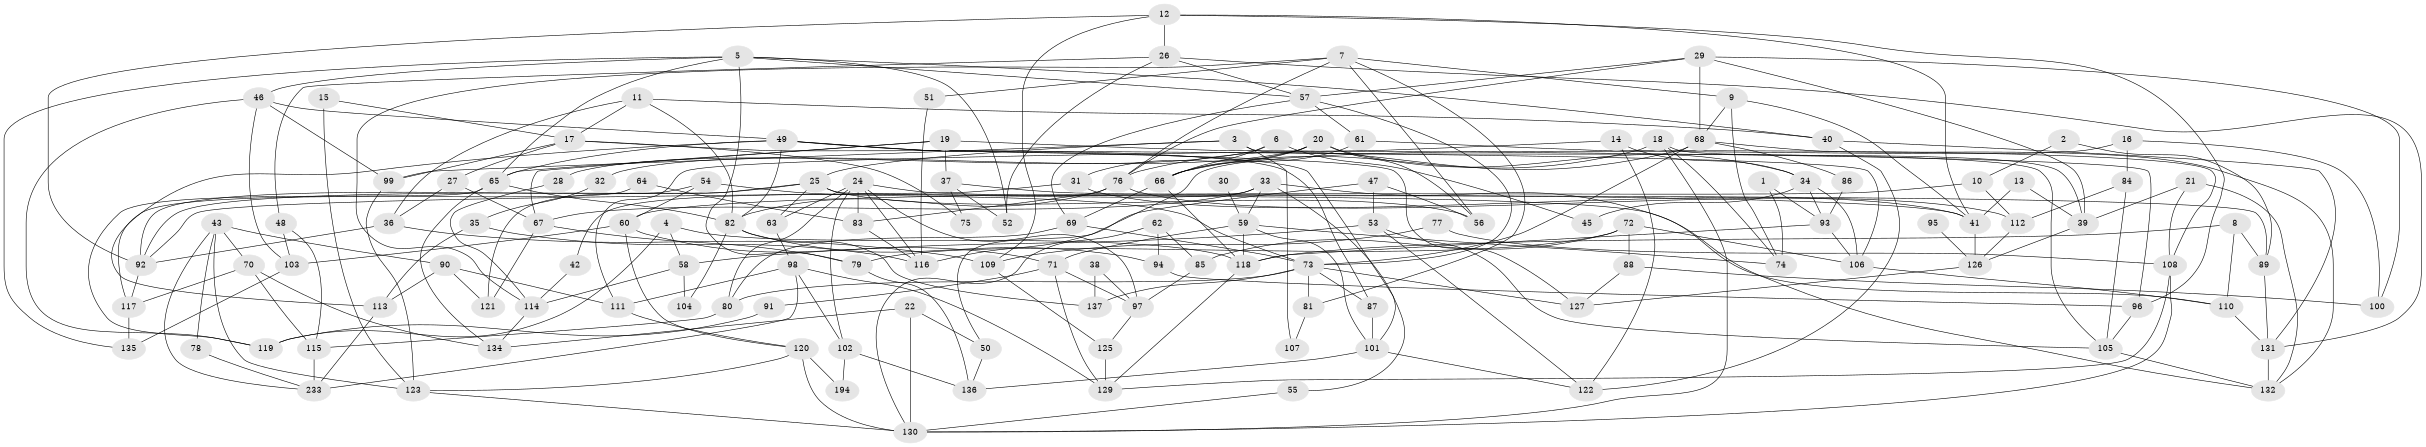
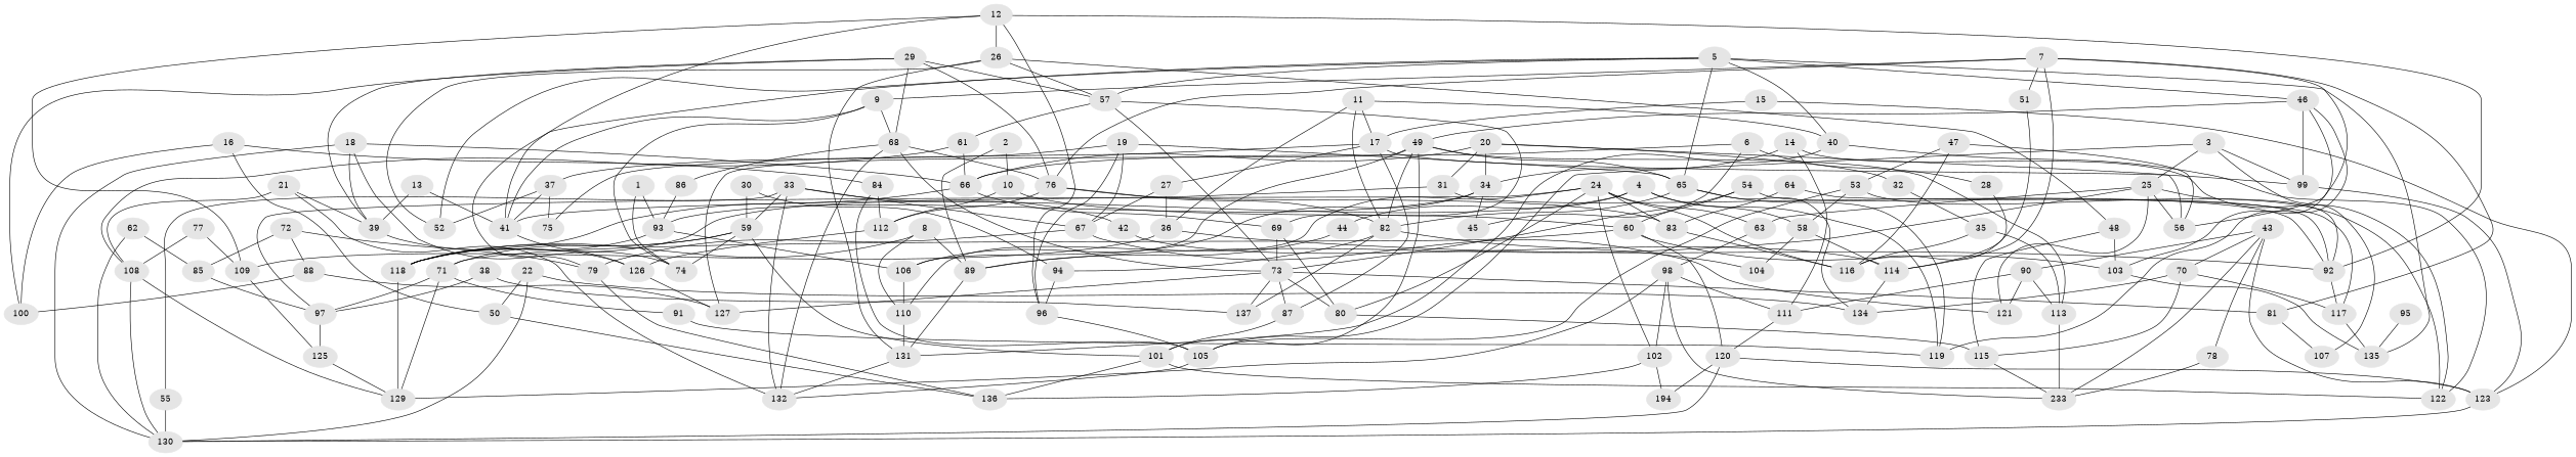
  graph {
    node [color=gray90 style=filled]
    1
    74
    93
    118
    106
    2
    10
    89
    60
    112
    131
    3
    25
    99
    105
    107
    56
    92
    63
    121
    123
    132
    4
+   44
    58
    119
    114
    104
    129
    5
    40
    46
    52
    57
    65
    79
    135
    122
    49
    103
    73
    61
    69
    82
    134
    136
    6
    28
    45
    66
    7
    9
    51
    76
    81
    41
    68
    116
    83
    8
    110
    126
    86
    71
    120
    11
    17
    36
    27
    75
    87
    109
    94
    137
    12
    26
    96
    48
    117
    125
    13
    39
    14
    34
    111
    15
    130
    16
    50
    84
    100
    67
    101
    18
    19
    37
    20
    31
    32
    35
    21
    108
    22
    95
    24
    80
    102
    97
    98
    115
    85
    n112 [label=194]
    29
    30
    59
    113
    33
    42
    55
    n120 [label=233]
    38
    127
    43
    70
    78
    90
    47
    53
    54
    91
    62
    64
    72
    88
    77
    1 -- 74
    1 -- 93
    93 -- 118
    93 -- 106
    118 -- 129
    106 -- 110
    2 -- 10
    2 -- 89
    10 -- 60
    10 -- 112
    89 -- 131
    60 -- 103
    60 -- 71
    60 -- 120
    112 -- 126
    131 -- 132
    3 -- 25
    3 -- 99
    3 -- 105
    3 -- 107
    25 -- 89
    25 -- 56
    25 -- 92
    25 -- 63
    25 -- 121
    99 -- 123
    105 -- 132
    92 -- 117
    63 -- 98
    123 -- 130
    4 -- 118
+   4 -- 44
    4 -- 58
    4 -- 119
+   44 -- 89
    58 -- 114
    58 -- 104
    114 -- 134
    5 -- 40
    5 -- 46
    5 -- 52
    5 -- 57
    5 -- 65
    5 -- 79
    5 -- 135
    40 -- 131
    40 -- 122
    46 -- 99
    46 -- 119
    46 -- 49
    46 -- 103
    57 -- 73
    57 -- 61
    57 -- 69
    65 -- 119
    65 -- 82
    65 -- 134
    79 -- 136
    49 -- 106
    49 -- 65
    49 -- 82
    49 -- 101
    49 -- 113
    49 -- 127
    103 -- 135
    73 -- 81
    73 -- 87
    73 -- 137
    73 -- 80
    73 -- 127
    61 -- 66
    61 -- 108
    69 -- 73
    69 -- 80
    82 -- 104
    82 -- 94
    82 -- 137
    6 -- 28
    6 -- 45
    6 -- 66
    28 -- 114
    66 -- 118
    66 -- 69
    7 -- 56
    7 -- 114
    7 -- 9
    7 -- 51
    7 -- 76
    7 -- 81
    9 -- 74
    9 -- 41
    9 -- 68
    51 -- 116
    76 -- 112
    76 -- 82
    76 -- 83
    81 -- 107
    41 -- 126
    68 -- 132
    68 -- 73
    68 -- 76
    68 -- 86
    83 -- 116
    8 -- 118
    8 -- 89
    8 -- 110
    110 -- 131
    126 -- 127
    86 -- 93
    71 -- 129
    71 -- 97
    71 -- 91
    120 -- 123
    120 -- 130
    120 -- n112
    11 -- 40
    11 -- 82
    11 -- 17
    11 -- 36
    17 -- 99
    17 -- 27
    17 -- 75
    17 -- 87
    36 -- 92
    36 -- 109
    27 -- 36
    27 -- 67
    87 -- 101
    109 -- 125
    94 -- 96
    12 -- 92
    12 -- 41
    12 -- 109
    12 -- 26
    12 -- 96
    26 -- 131
    26 -- 52
    26 -- 57
    26 -- 48
    96 -- 105
    48 -- 103
    48 -- 115
    117 -- 135
    125 -- 129
    13 -- 41
    13 -- 39
    39 -- 126
    14 -- 122
    14 -- 34
    14 -- 111
    34 -- 93
    34 -- 106
    34 -- 45
    111 -- 120
    15 -- 123
    15 -- 17
    16 -- 50
    16 -- 84
    16 -- 100
    50 -- 136
    84 -- 112
    84 -- 105
    67 -- 121
    67 -- 79
    101 -- 122
    101 -- 136
    18 -- 74
    18 -- 66
    18 -- 39
    18 -- 130
    19 -- 65
    19 -- 96
    19 -- 67
    19 -- 37
    37 -- 52
    37 -- 41
    37 -- 75
    20 -- 56
    20 -- 66
    20 -- 34
    20 -- 31
    20 -- 32
    31 -- 92
    31 -- 41
    32 -- 35
    35 -- 116
    35 -- 113
    21 -- 132
    21 -- 39
    21 -- 108
    108 -- 129
    108 -- 130
    22 -- 134
    22 -- 130
    22 -- 50
-   95 -- 126
+   95 -- 135
    24 -- 63
    24 -- 116
    24 -- 83
    24 -- 110
    24 -- 80
    24 -- 102
    24 -- 97
    80 -- 115
    102 -- 136
    102 -- n112
    97 -- 125
    98 -- 129
    98 -- 111
    98 -- 102
    98 -- n120
    115 -- n120
    85 -- 97
    29 -- 57
    29 -- 76
    29 -- 68
    29 -- 39
    29 -- 100
-   62 -- 94
+   30 -- 94
    30 -- 59
    59 -- 74
    59 -- 118
    59 -- 71
    59 -- 101
    113 -- n120
    33 -- 132
    33 -- 67
    33 -- 59
    33 -- 42
    33 -- 55
    42 -- 114
    55 -- 130
    38 -- 137
    38 -- 97
    43 -- 123
    43 -- n120
    43 -- 70
    43 -- 78
    43 -- 90
    70 -- 134
    70 -- 117
    70 -- 115
    78 -- n120
    90 -- 121
    90 -- 111
    90 -- 113
    47 -- 56
    47 -- 116
    47 -- 53
    53 -- 105
    53 -- 58
    53 -- 122
    54 -- 60
    54 -- 92
    54 -- 73
    91 -- 119
    62 -- 130
    62 -- 85
    64 -- 83
    64 -- 117
-   72 -- 106
    72 -- 79
    72 -- 85
    72 -- 88
    88 -- 100
    88 -- 127
    77 -- 109
    77 -- 108
  }
